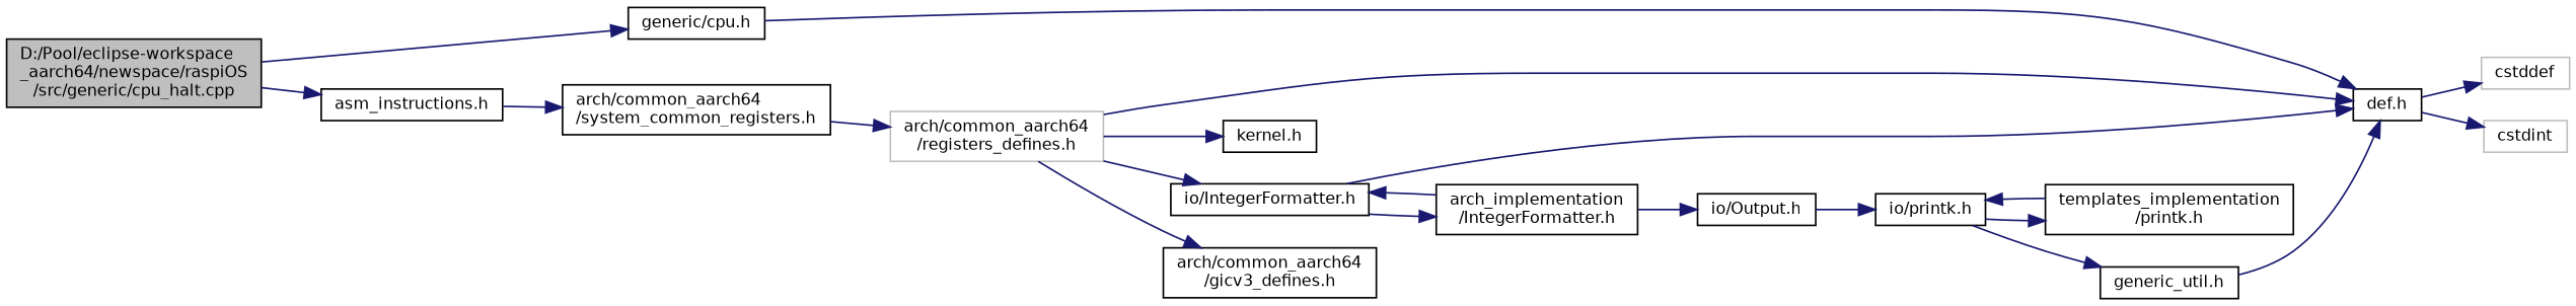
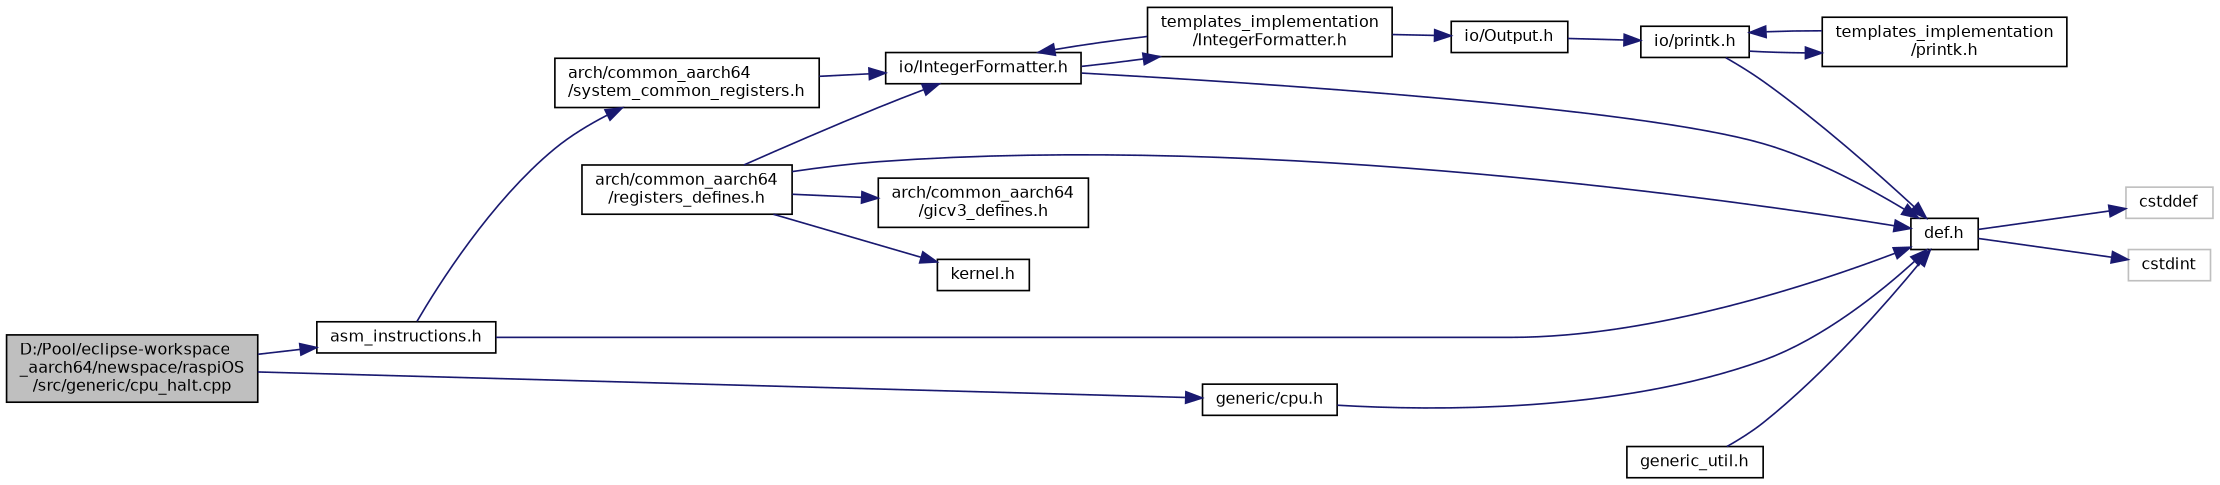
  digraph {
    rankdir=LR
    node [color=black fillcolor=white fontname=Helvetica fontsize=10 shape=record style=filled]
    edge [color=midnightblue fontname=Helvetica fontsize=10 labelfontname=Helvetica labelfontsize=10 style=solid]
    n1 [fillcolor=grey75 fontcolor=black height=0.2 label="D:/Pool/eclipse-workspace\l_aarch64/newspace/raspiOS\l/src/generic/cpu_halt.cpp" width=0.4]
    n2 [height=0.2 label="generic/cpu.h" width=0.4]
    n3 [height=0.2 label="asm_instructions.h" width=0.4]
    n4 [height=0.2 label="def.h" width=0.4]
    n5 [height=0.2 label="arch/common_aarch64\l/system_common_registers.h" width=0.4]
    n6 [color=grey75 height=0.2 label=cstddef width=0.4]
    n7 [color=grey75 height=0.2 label=cstdint width=0.4]
-   n8 [color=grey75 height=0.2 label="arch/common_aarch64\l/registers_defines.h" width=0.4]
+   n8 [height=0.2 label="arch/common_aarch64\l/registers_defines.h" width=0.4]
    n9 [height=0.2 label="kernel.h" width=0.4]
    n10 [height=0.2 label="io/IntegerFormatter.h" width=0.4]
    n11 [height=0.2 label="arch/common_aarch64\l/gicv3_defines.h" width=0.4]
-   n12 [height=0.2 label="arch_implementation\l/IntegerFormatter.h" width=0.4]
+   n12 [height=0.2 label="templates_implementation\l/IntegerFormatter.h" width=0.4]
    n13 [height=0.2 label="io/Output.h" width=0.4]
    n14 [height=0.2 label="io/printk.h" width=0.4]
    n15 [height=0.2 label="templates_implementation\l/printk.h" width=0.4]
    n16 [height=0.2 label="generic_util.h" width=0.4]
    n1 -> n2
    n1 -> n3
    n2 -> n4
+   n3 -> n4
    n3 -> n5
    n4 -> n6
    n4 -> n7
-   n5 -> n8
+   n5 -> n10
    n8 -> n4
    n8 -> n9
    n8 -> n10
    n8 -> n11
    n10 -> n4
    n10 -> n12
    n12 -> n10
    n12 -> n13
    n13 -> n14
-   n14 -> n16
+   n14 -> n4
    n14 -> n15
    n15 -> n14
    n16 -> n4
  }
